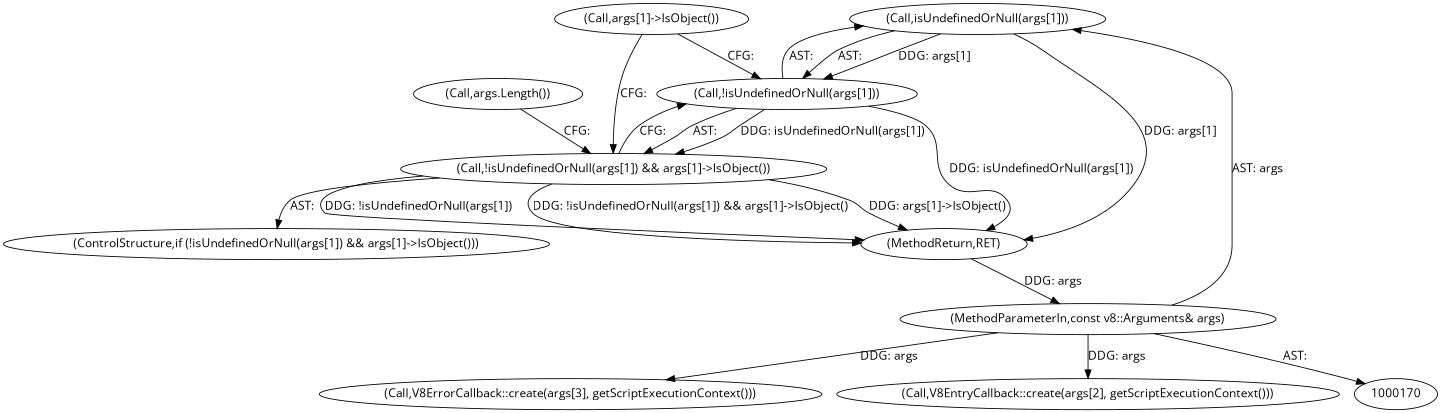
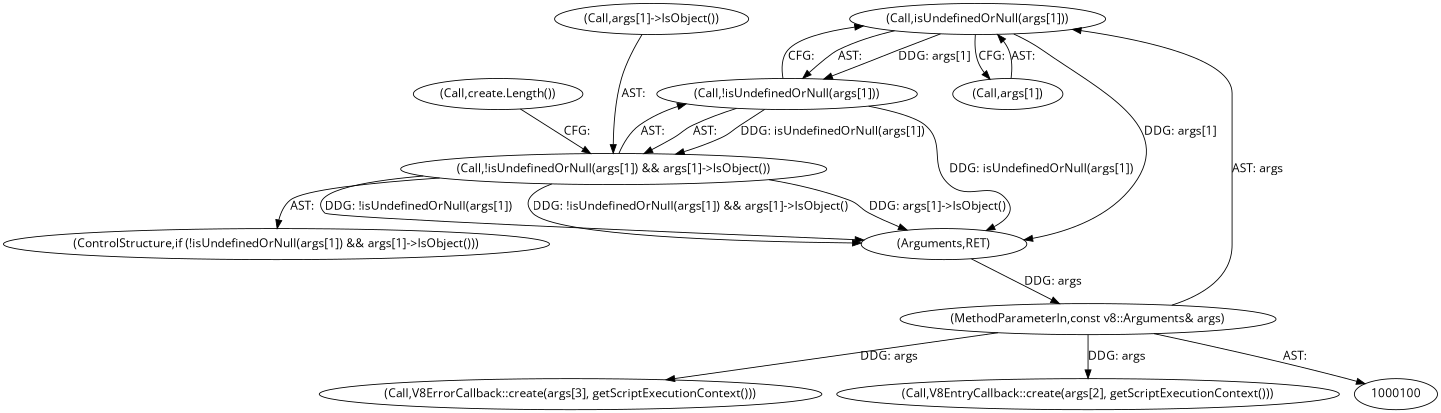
  digraph {
    fontname="Open Sans"
    node [fontname="Open Sans"]
    edge [fontname="Open Sans"]
    n1 [label="(Call,isUndefinedOrNull(args[1]))"]
    n2 [label="(Call,!isUndefinedOrNull(args[1]))"]
-   n4 [label="(MethodReturn,RET)"]
+   n3 [label="(Call,args[1])"]
+   n4 [label="(Arguments,RET)"]
    n5 [label="(Call,!isUndefinedOrNull(args[1]) && args[1]->IsObject())"]
    n6 [label="(MethodParameterIn,const v8::Arguments& args)"]
    n7 [label="(Call,V8ErrorCallback::create(args[3], getScriptExecutionContext()))"]
    n8 [label="(Call,V8EntryCallback::create(args[2], getScriptExecutionContext()))"]
-   1000100 [label=1000170]
+   1000100
    n10 [label="(ControlStructure,if (!isUndefinedOrNull(args[1]) && args[1]->IsObject()))"]
    n11 [label="(Call,args[1]->IsObject())"]
-   n12 [label="(Call,args.Length())"]
+   n12 [label="(Call,create.Length())"]
    n1 -> n2 [label="AST: "]
    n1 -> n2 [label="DDG: args[1]"]
+   n1 -> n3 [label="CFG: "]
    n1 -> n4 [label="DDG: args[1]"]
-   n2 -> n1 [label="AST: "]
+   n2 -> n1 [label="CFG: "]
    n2 -> n4 [label="DDG: isUndefinedOrNull(args[1])"]
    n2 -> n5 [label="AST: "]
    n2 -> n5 [label="DDG: isUndefinedOrNull(args[1])"]
+   n3 -> n1 [label="AST: "]
    n4 -> n6 [label="DDG: args"]
-   n5 -> n2 [label="CFG: "]
+   n5 -> n2 [label="AST: "]
    n5 -> n4 [label="DDG: !isUndefinedOrNull(args[1])"]
    n5 -> n4 [label="DDG: !isUndefinedOrNull(args[1]) && args[1]->IsObject()"]
    n5 -> n4 [label="DDG: args[1]->IsObject()"]
    n5 -> n10 [label="AST: "]
    n6 -> n1 [label="AST: args"]
    n6 -> n7 [label="DDG: args"]
    n6 -> n8 [label="DDG: args"]
    n6 -> 1000100 [label="AST: "]
-   n11 -> n2 [label="CFG: "]
-   n11 -> n5 [label="CFG: "]
+   n11 -> n5 [label="AST: "]
    n12 -> n5 [label="CFG: "]
  }
